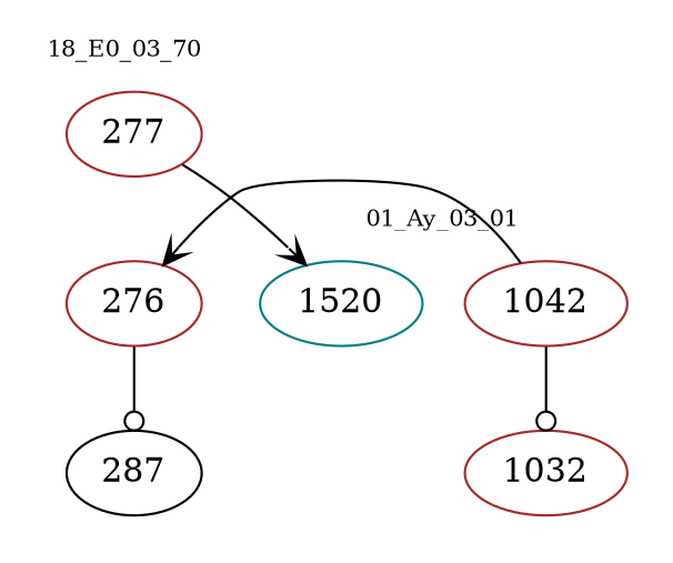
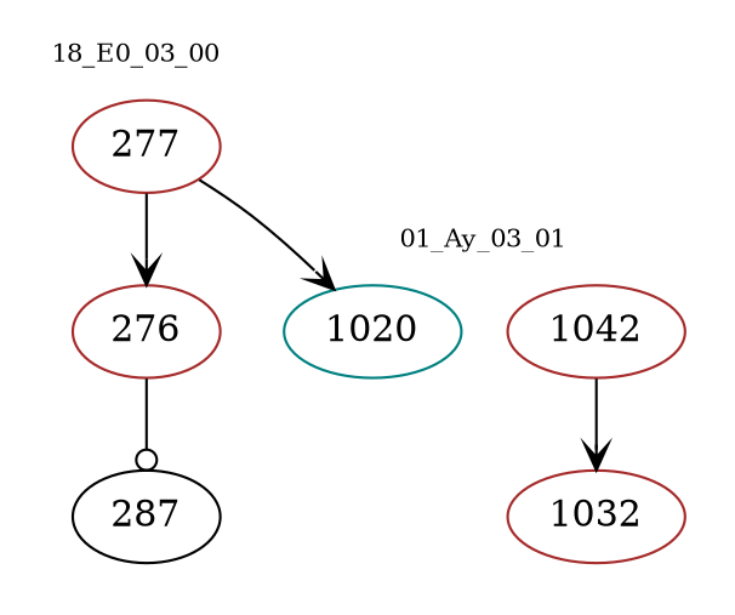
  digraph {
    node [color=brown]
    edge [arrowhead=odot color=black]
    n1 [label=1042]
    n2 [label=1032]
-   n3 [color=teal label=1520]
+   n3 [color=teal label=1020]
    n4 [label=277]
    n5 [label=276]
    n6 [color=black label=287]
    subgraph cluster_1 {
      color=white
      fontsize=10
      label="01_Ay_03_01"
      n1
      n2
      n3
    }
    subgraph cluster_2 {
      color=white
      fontsize=10
-     label="18_E0_03_70"
+     label="18_E0_03_00"
      n4
      n5
      n6
    }
-   n1 -> n2
+   n1 -> n2 [arrowhead=vee]
    n4 -> n3 [arrowhead=vee]
-   n1 -> n5 [arrowhead=vee]
+   n4 -> n5 [arrowhead=vee]
    n5 -> n6
  }
